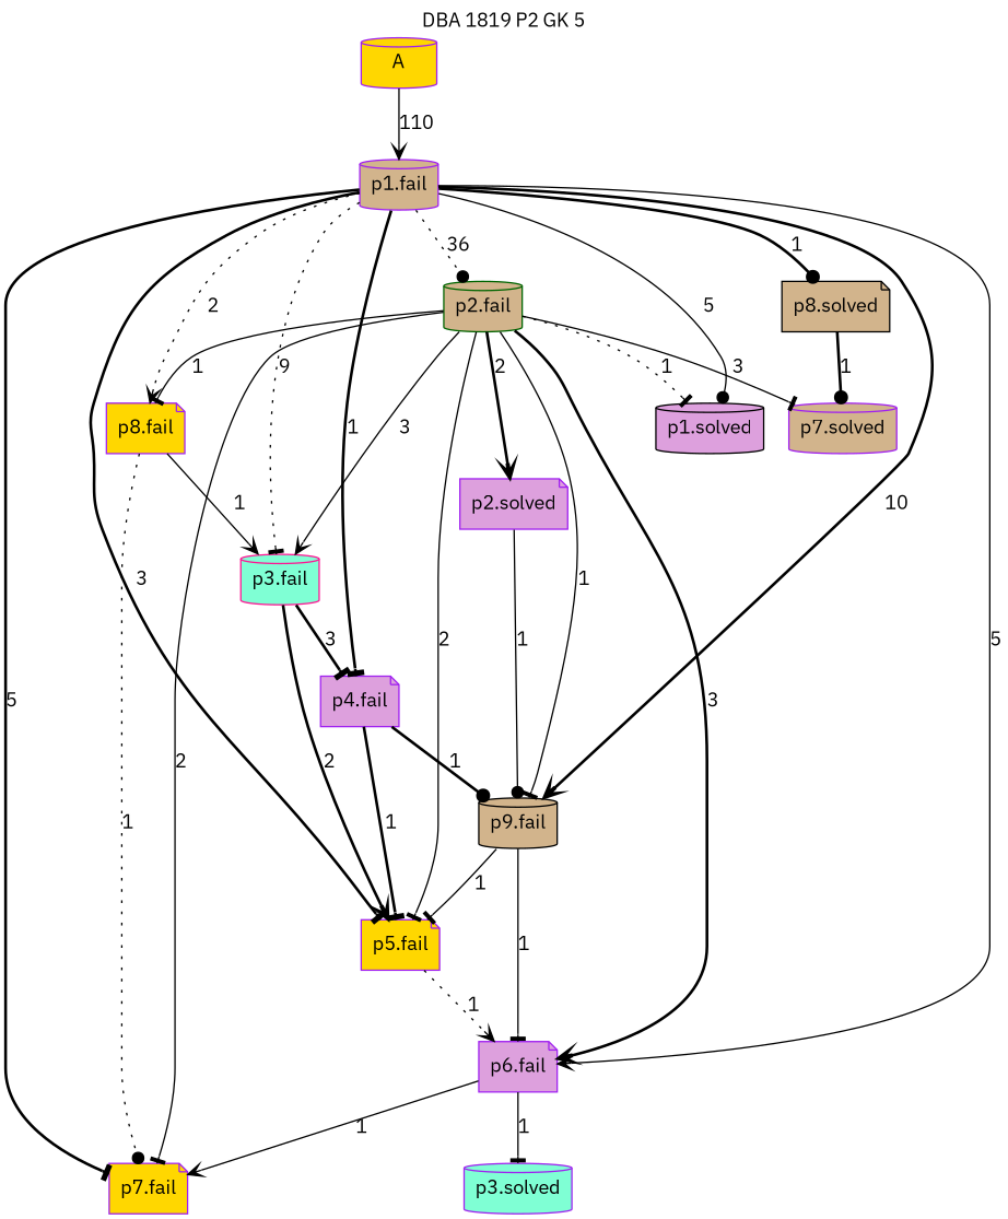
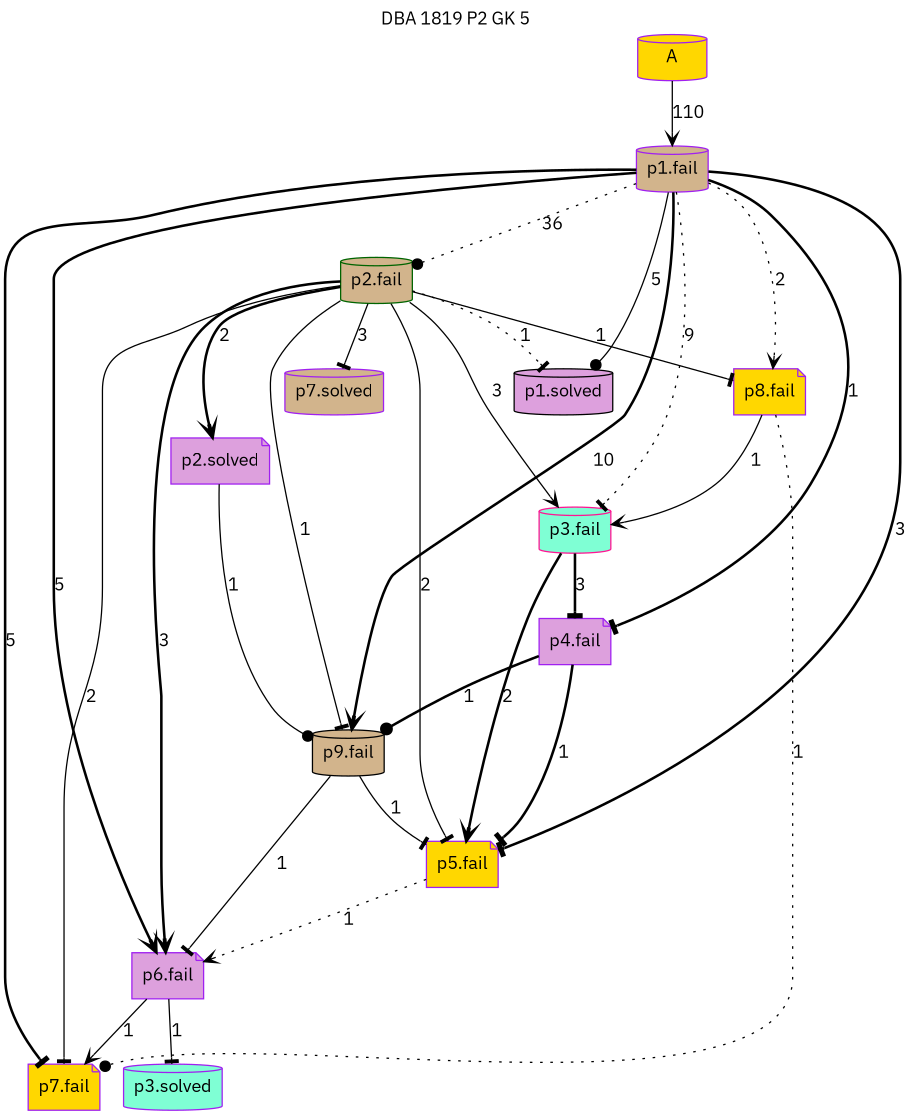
  digraph {
    fontname="IBM Plex Sans"
    label=" DBA 1819 P2 GK 5 "
    labelloc=tl
    rankdir=TB
    node [color=purple fillcolor=tan fontname="IBM Plex Sans" shape=cylinder style=filled]
    edge [arrowhead=tee fontname="IBM Plex Sans" style=solid]
    n1 [fillcolor=gold label=A]
    n2 [label="p1.fail"]
    n3 [color=darkgreen label="p2.fail"]
    n4 [color=black label="p9.fail"]
    n5 [color=deeppink fillcolor=aquamarine label="p3.fail"]
    n6 [fillcolor=plum label="p4.fail" shape=note]
    n7 [fillcolor=gold label="p8.fail" shape=note]
    n8 [fillcolor=gold label="p7.fail" shape=note]
    n9 [fillcolor=gold label="p5.fail" shape=note]
    n10 [fillcolor=plum label="p6.fail" shape=note]
    n11 [color=black fillcolor=plum label="p1.solved"]
-   n12 [color=black label="p8.solved" shape=note]
    n13 [fillcolor=plum label="p2.solved" shape=note]
    n14 [label="p7.solved"]
    n15 [fillcolor=aquamarine label="p3.solved"]
    n1 -> n2 [arrowhead=vee label=110]
    n2 -> n3 [arrowhead=dot label=36 style=dotted]
    n2 -> n4 [arrowhead=vee label=10 style=bold]
    n2 -> n5 [label=9 style=dotted]
    n2 -> n6 [label=1 style=bold]
    n2 -> n7 [arrowhead=vee label=2 style=dotted]
    n2 -> n8 [label=5 style=bold]
    n2 -> n9 [label=3 style=bold]
-   n2 -> n10 [arrowhead=vee label=5]
+   n2 -> n10 [arrowhead=vee label=5 style=bold]
    n2 -> n11 [arrowhead=dot label=5]
-   n2 -> n12 [arrowhead=dot label=1 style=bold]
    n3 -> n4 [label=1]
    n3 -> n5 [arrowhead=vee label=3]
    n3 -> n7 [label=1]
    n3 -> n8 [label=2]
    n3 -> n9 [label=2]
    n3 -> n10 [arrowhead=vee label=3 style=bold]
    n3 -> n11 [label=1 style=dotted]
    n3 -> n13 [arrowhead=vee label=2 style=bold]
    n3 -> n14 [label=3]
    n4 -> n9 [label=1]
    n4 -> n10 [label=1]
    n5 -> n6 [label=3 style=bold]
    n5 -> n9 [arrowhead=vee label=2 style=bold]
    n6 -> n4 [arrowhead=dot label=1 style=bold]
    n6 -> n9 [label=1 style=bold]
    n7 -> n5 [arrowhead=vee label=1]
    n7 -> n8 [arrowhead=dot label=1 style=dotted]
    n9 -> n10 [arrowhead=vee label=1 style=dotted]
    n10 -> n8 [arrowhead=vee label=1]
    n10 -> n15 [label=1]
-   n12 -> n14 [arrowhead=dot label=1 style=bold]
    n13 -> n4 [arrowhead=dot label=1]
  }
